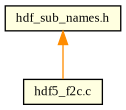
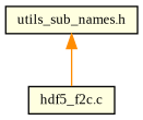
  digraph {
    fontname="Liberation Serif"
    node [color=black fillcolor=lightyellow fontname="Liberation Serif" fontsize=10 shape=record style=filled]
-   n1 [fontcolor=black height=0.2 label="hdf_sub_names.h" width=0.4]
+   n1 [fontcolor=black height=0.2 label="utils_sub_names.h" width=0.4]
    n2 [height=0.2 label="hdf5_f2c.c" width=0.4]
    n1 -> n2 [color=darkorange dir=back fontname="Liberation Serif" fontsize=10 labelfontname=Helvetica labelfontsize=10 style=solid]
  }
